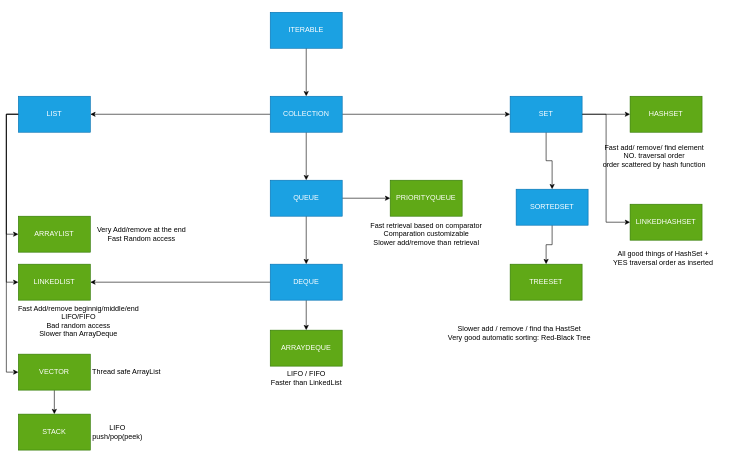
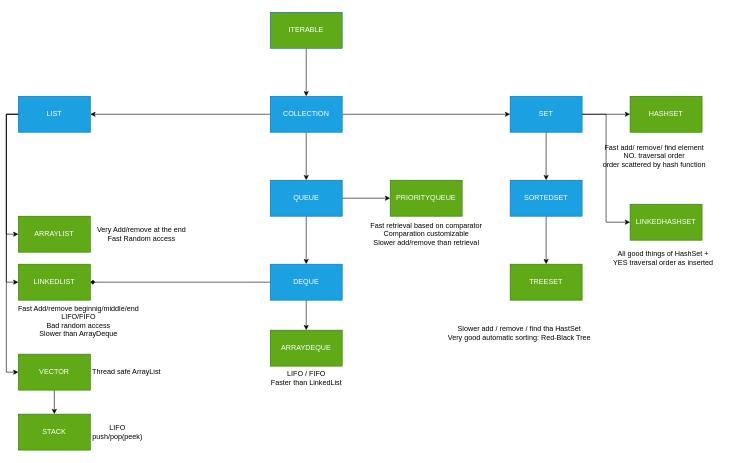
  <mxCell id="0" />
  <mxCell id="1" parent="0" />
  <mxCell id="2" value="" style="edgeStyle=orthogonalEdgeStyle;rounded=0;orthogonalLoop=1;jettySize=auto;html=1;" edge="1" parent="1" source="3" target="7"><mxGeometry relative="1" as="geometry" /></mxCell>
- <mxCell id="3" value="ITERABLE" style="rounded=0;whiteSpace=wrap;html=1;fillColor=#1ba1e2;fontColor=#ffffff;strokeColor=#006EAF;" vertex="1" parent="1"><mxGeometry x="450" y="20" width="120" height="60" as="geometry" /></mxCell>
+ <mxCell id="3" value="ITERABLE" style="rounded=0;whiteSpace=wrap;html=1;fillColor=#60a917;fontColor=#ffffff;strokeColor=#006EAF;" vertex="1" parent="1"><mxGeometry x="450" y="20" width="120" height="60" as="geometry" /></mxCell>
  <mxCell id="4" value="" style="edgeStyle=orthogonalEdgeStyle;rounded=0;orthogonalLoop=1;jettySize=auto;html=1;" edge="1" parent="1" source="7" target="9"><mxGeometry relative="1" as="geometry" /></mxCell>
  <mxCell id="5" value="" style="edgeStyle=orthogonalEdgeStyle;rounded=0;orthogonalLoop=1;jettySize=auto;html=1;" edge="1" parent="1" source="7" target="12"><mxGeometry relative="1" as="geometry" /></mxCell>
  <mxCell id="6" value="" style="edgeStyle=orthogonalEdgeStyle;rounded=0;orthogonalLoop=1;jettySize=auto;html=1;" edge="1" parent="1" source="7" target="15"><mxGeometry relative="1" as="geometry" /></mxCell>
  <mxCell id="7" value="COLLECTION" style="rounded=0;whiteSpace=wrap;html=1;fillColor=#1ba1e2;fontColor=#ffffff;strokeColor=#006EAF;" vertex="1" parent="1"><mxGeometry x="450" y="160" width="120" height="60" as="geometry" /></mxCell>
  <mxCell id="8" value="" style="edgeStyle=orthogonalEdgeStyle;rounded=0;orthogonalLoop=1;jettySize=auto;html=1;exitX=0;exitY=0.5;exitDx=0;exitDy=0;entryX=0;entryY=0.5;entryDx=0;entryDy=0;" edge="1" parent="1" source="9" target="21"><mxGeometry relative="1" as="geometry" /></mxCell>
  <mxCell id="9" value="LIST" style="rounded=0;whiteSpace=wrap;html=1;fillColor=#1ba1e2;fontColor=#ffffff;strokeColor=#006EAF;" vertex="1" parent="1"><mxGeometry x="30" y="160" width="120" height="60" as="geometry" /></mxCell>
  <mxCell id="10" value="" style="edgeStyle=orthogonalEdgeStyle;rounded=0;orthogonalLoop=1;jettySize=auto;html=1;" edge="1" parent="1" source="12" target="18"><mxGeometry relative="1" as="geometry" /></mxCell>
  <mxCell id="11" value="" style="edgeStyle=orthogonalEdgeStyle;rounded=0;orthogonalLoop=1;jettySize=auto;html=1;" edge="1" parent="1" source="12" target="29"><mxGeometry relative="1" as="geometry" /></mxCell>
  <mxCell id="12" value="QUEUE" style="rounded=0;whiteSpace=wrap;html=1;fillColor=#1ba1e2;fontColor=#ffffff;strokeColor=#006EAF;" vertex="1" parent="1"><mxGeometry x="450" y="300" width="120" height="60" as="geometry" /></mxCell>
  <mxCell id="13" value="" style="edgeStyle=orthogonalEdgeStyle;rounded=0;orthogonalLoop=1;jettySize=auto;html=1;" edge="1" parent="1" source="15" target="20"><mxGeometry relative="1" as="geometry" /></mxCell>
  <mxCell id="14" value="" style="edgeStyle=orthogonalEdgeStyle;rounded=0;orthogonalLoop=1;jettySize=auto;html=1;" edge="1" parent="1" source="15" target="31"><mxGeometry relative="1" as="geometry" /></mxCell>
  <mxCell id="15" value="SET" style="rounded=0;whiteSpace=wrap;html=1;fillColor=#1ba1e2;fontColor=#ffffff;strokeColor=#006EAF;" vertex="1" parent="1"><mxGeometry x="850" y="160" width="120" height="60" as="geometry" /></mxCell>
  <mxCell id="16" value="" style="edgeStyle=orthogonalEdgeStyle;rounded=0;orthogonalLoop=1;jettySize=auto;html=1;" edge="1" parent="1" source="18" target="28"><mxGeometry relative="1" as="geometry" /></mxCell>
- <mxCell id="17" style="edgeStyle=orthogonalEdgeStyle;rounded=0;orthogonalLoop=1;jettySize=auto;html=1;exitX=0;exitY=0.5;exitDx=0;exitDy=0;entryX=1;entryY=0.5;entryDx=0;entryDy=0;" edge="1" parent="1" source="18" target="22"><mxGeometry relative="1" as="geometry" /></mxCell>
+ <mxCell id="17" style="edgeStyle=orthogonalEdgeStyle;rounded=0;orthogonalLoop=1;jettySize=auto;html=1;exitX=0;exitY=0.5;exitDx=0;exitDy=0;entryX=1;entryY=0.5;entryDx=0;entryDy=0;endArrow=diamond;" edge="1" parent="1" source="18" target="22"><mxGeometry relative="1" as="geometry" /></mxCell>
  <mxCell id="18" value="DEQUE" style="rounded=0;whiteSpace=wrap;html=1;fillColor=#1ba1e2;fontColor=#ffffff;strokeColor=#006EAF;" vertex="1" parent="1"><mxGeometry x="450" y="440" width="120" height="60" as="geometry" /></mxCell>
  <mxCell id="19" value="" style="edgeStyle=orthogonalEdgeStyle;rounded=0;orthogonalLoop=1;jettySize=auto;html=1;" edge="1" parent="1" source="20" target="30"><mxGeometry relative="1" as="geometry" /></mxCell>
- <mxCell id="20" value="SORTEDSET" style="rounded=0;whiteSpace=wrap;html=1;fillColor=#1ba1e2;fontColor=#ffffff;strokeColor=#006EAF;" vertex="1" parent="1"><mxGeometry x="860" y="315" width="120" height="60" as="geometry" /></mxCell>
+ <mxCell id="20" value="SORTEDSET" style="rounded=0;whiteSpace=wrap;html=1;fillColor=#1ba1e2;fontColor=#ffffff;strokeColor=#006EAF;" vertex="1" parent="1"><mxGeometry x="850" y="300" width="120" height="60" as="geometry" /></mxCell>
  <mxCell id="21" value="ARRAYLIST" style="whiteSpace=wrap;html=1;fillColor=#60a917;strokeColor=#2D7600;fontColor=#ffffff;rounded=0;" vertex="1" parent="1"><mxGeometry x="30" y="360" width="120" height="60" as="geometry" /></mxCell>
  <mxCell id="22" value="LINKEDLIST" style="whiteSpace=wrap;html=1;fillColor=#60a917;strokeColor=#2D7600;fontColor=#ffffff;rounded=0;" vertex="1" parent="1"><mxGeometry x="30" y="440" width="120" height="60" as="geometry" /></mxCell>
  <mxCell id="23" value="" style="edgeStyle=orthogonalEdgeStyle;rounded=0;orthogonalLoop=1;jettySize=auto;html=1;" edge="1" parent="1" source="24" target="27"><mxGeometry relative="1" as="geometry" /></mxCell>
  <mxCell id="24" value="VECTOR" style="whiteSpace=wrap;html=1;fillColor=#60a917;strokeColor=#2D7600;fontColor=#ffffff;rounded=0;" vertex="1" parent="1"><mxGeometry x="30" y="590" width="120" height="60" as="geometry" /></mxCell>
  <mxCell id="25" value="" style="edgeStyle=orthogonalEdgeStyle;rounded=0;orthogonalLoop=1;jettySize=auto;html=1;exitX=0;exitY=0.5;exitDx=0;exitDy=0;entryX=0;entryY=0.5;entryDx=0;entryDy=0;" edge="1" parent="1" source="9" target="22"><mxGeometry relative="1" as="geometry"><mxPoint x="40" y="200" as="sourcePoint" /><mxPoint x="40" y="340" as="targetPoint" /></mxGeometry></mxCell>
  <mxCell id="26" value="" style="edgeStyle=orthogonalEdgeStyle;rounded=0;orthogonalLoop=1;jettySize=auto;html=1;exitX=0;exitY=0.5;exitDx=0;exitDy=0;entryX=0;entryY=0.5;entryDx=0;entryDy=0;" edge="1" parent="1" source="9" target="24"><mxGeometry relative="1" as="geometry"><mxPoint x="50" y="210" as="sourcePoint" /><mxPoint x="50" y="350" as="targetPoint" /></mxGeometry></mxCell>
  <mxCell id="27" value="STACK" style="whiteSpace=wrap;html=1;fillColor=#60a917;strokeColor=#2D7600;fontColor=#ffffff;rounded=0;" vertex="1" parent="1"><mxGeometry x="30" y="690" width="120" height="60" as="geometry" /></mxCell>
  <mxCell id="28" value="ARRAYDEQUE" style="whiteSpace=wrap;html=1;fillColor=#60a917;strokeColor=#2D7600;fontColor=#ffffff;rounded=0;" vertex="1" parent="1"><mxGeometry x="450" y="550" width="120" height="60" as="geometry" /></mxCell>
  <mxCell id="29" value="PRIORITYQUEUE" style="whiteSpace=wrap;html=1;fillColor=#60a917;strokeColor=#2D7600;fontColor=#ffffff;rounded=0;" vertex="1" parent="1"><mxGeometry x="650" y="300" width="120" height="60" as="geometry" /></mxCell>
  <mxCell id="30" value="TREESET" style="whiteSpace=wrap;html=1;fillColor=#60a917;strokeColor=#2D7600;fontColor=#ffffff;rounded=0;" vertex="1" parent="1"><mxGeometry x="850" y="440" width="120" height="60" as="geometry" /></mxCell>
  <mxCell id="31" value="HASHSET" style="whiteSpace=wrap;html=1;fillColor=#60a917;strokeColor=#2D7600;fontColor=#ffffff;rounded=0;" vertex="1" parent="1"><mxGeometry x="1050" y="160" width="120" height="60" as="geometry" /></mxCell>
  <mxCell id="32" value="LINKEDHASHSET" style="whiteSpace=wrap;html=1;fillColor=#60a917;strokeColor=#2D7600;fontColor=#ffffff;rounded=0;" vertex="1" parent="1"><mxGeometry x="1050" y="340" width="120" height="60" as="geometry" /></mxCell>
  <mxCell id="33" value="" style="edgeStyle=orthogonalEdgeStyle;rounded=0;orthogonalLoop=1;jettySize=auto;html=1;entryX=0;entryY=0.5;entryDx=0;entryDy=0;exitX=1;exitY=0.5;exitDx=0;exitDy=0;" edge="1" parent="1" source="15" target="32"><mxGeometry relative="1" as="geometry"><mxPoint x="980" y="200" as="sourcePoint" /><mxPoint x="1060" y="200" as="targetPoint" /></mxGeometry></mxCell>
  <mxCell id="34" value="Very Add/remove at the end&lt;br&gt;Fast Random access" style="text;html=1;align=center;verticalAlign=middle;resizable=0;points=[];autosize=1;strokeColor=none;fillColor=none;" vertex="1" parent="1"><mxGeometry x="150" y="370" width="170" height="40" as="geometry" /></mxCell>
  <mxCell id="35" value="Fast Add/remove beginnig/middle/end&lt;br&gt;LIFO/FIFO&lt;br&gt;Bad random access&lt;br&gt;Slower than ArrayDeque" style="text;html=1;align=center;verticalAlign=middle;resizable=0;points=[];autosize=1;strokeColor=none;fillColor=none;" vertex="1" parent="1"><mxGeometry x="20" y="500" width="220" height="70" as="geometry" /></mxCell>
  <mxCell id="36" value="Thread safe ArrayList" style="text;html=1;align=center;verticalAlign=middle;resizable=0;points=[];autosize=1;strokeColor=none;fillColor=none;" vertex="1" parent="1"><mxGeometry x="140" y="605" width="140" height="30" as="geometry" /></mxCell>
  <mxCell id="37" value="LIFO&lt;br&gt;push/pop(peek)" style="text;html=1;align=center;verticalAlign=middle;resizable=0;points=[];autosize=1;strokeColor=none;fillColor=none;" vertex="1" parent="1"><mxGeometry x="140" y="700" width="110" height="40" as="geometry" /></mxCell>
  <mxCell id="38" value="Fast retrieval based on comparator&lt;br&gt;Comparation customizable&lt;br&gt;Slower add/remove than retrieval" style="text;html=1;align=center;verticalAlign=middle;resizable=0;points=[];autosize=1;strokeColor=none;fillColor=none;" vertex="1" parent="1"><mxGeometry x="605" y="360" width="210" height="60" as="geometry" /></mxCell>
  <mxCell id="39" value="LIFO / FIFO&lt;br&gt;Faster than LinkedList" style="text;html=1;align=center;verticalAlign=middle;resizable=0;points=[];autosize=1;strokeColor=none;fillColor=none;" vertex="1" parent="1"><mxGeometry x="440" y="610" width="140" height="40" as="geometry" /></mxCell>
  <mxCell id="40" value="Fast add/ remove/ find element&lt;br&gt;NO. traversal order&lt;br&gt;order scattered by hash function" style="text;html=1;align=center;verticalAlign=middle;resizable=0;points=[];autosize=1;strokeColor=none;fillColor=none;" vertex="1" parent="1"><mxGeometry x="995" y="230" width="190" height="60" as="geometry" /></mxCell>
  <mxCell id="41" value="All good things of HashSet +&lt;br&gt;YES traversal order as inserted" style="text;html=1;align=center;verticalAlign=middle;resizable=0;points=[];autosize=1;strokeColor=none;fillColor=none;" vertex="1" parent="1"><mxGeometry x="1010" y="410" width="190" height="40" as="geometry" /></mxCell>
  <mxCell id="42" value="Slower add / remove / find tha HastSet&lt;br&gt;Very good automatic sorting: Red-Black Tree" style="text;html=1;align=center;verticalAlign=middle;resizable=0;points=[];autosize=1;strokeColor=none;fillColor=none;" vertex="1" parent="1"><mxGeometry x="735" y="535" width="260" height="40" as="geometry" /></mxCell>
